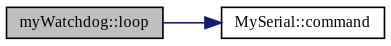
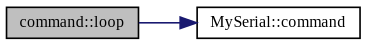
  digraph {
    rankdir=LR
    fontname="Liberation Serif"
    node [color=black fontname="Liberation Serif" fontsize=10 shape=record style=filled]
-   n1 [fillcolor=grey75 fontcolor=black height=0.2 label="myWatchdog::loop" width=0.4]
+   n1 [fillcolor=grey75 fontcolor=black height=0.2 label="command::loop" width=0.4]
    n2 [fillcolor=white height=0.2 label="MySerial::command" width=0.4]
    n1 -> n2 [color=midnightblue fontname="Liberation Serif" fontsize=10 labelfontname=Helvetica labelfontsize=10 style=solid]
  }
